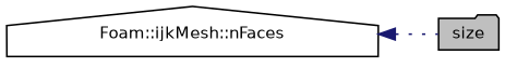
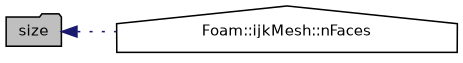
  digraph {
    rankdir=LR
    node [color=black fontname=Helvetica fontsize=10]
    n1 [fillcolor=grey75 fontcolor=black height=0.2 label=size shape=folder style=filled width=0.4]
    n2 [height=0.2 label="Foam::ijkMesh::nFaces" shape=house width=0.4]
-   n2 -> n1 [color=midnightblue dir=back fontname=Helvetica fontsize=10 labelfontname=Helvetica labelfontsize=10 style=dotted]
+   n1 -> n2 [color=midnightblue dir=back fontname=Helvetica fontsize=10 labelfontname=Helvetica labelfontsize=10 style=dotted]
  }
